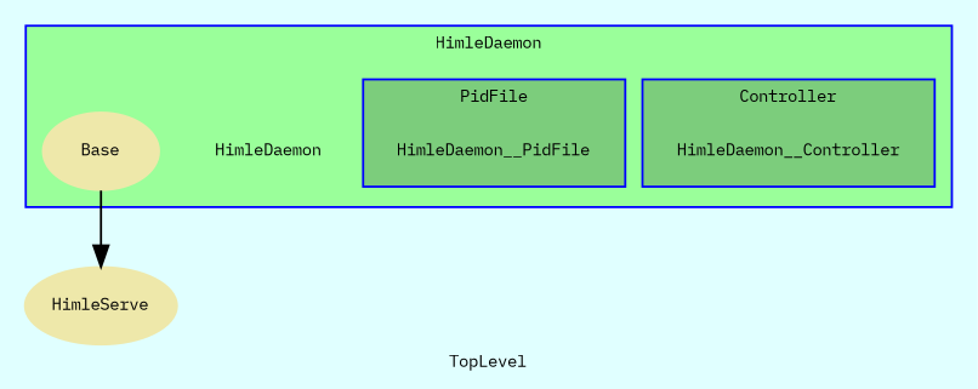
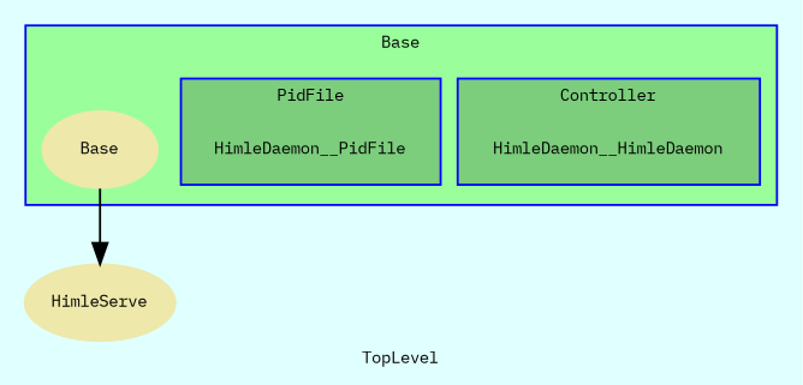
  digraph {
    bgcolor=lightcyan1
    compound=true
    fontname="IBM Plex Mono"
    fontsize=8
    label=TopLevel
    node [color=black fontname="IBM Plex Mono" fontsize=8 shape=plaintext]
-   HimleDaemon__Controller [height=0.01 width=0.75]
+   HimleDaemon__Controller [height=0.01 width=0.75 label=HimleDaemon__HimleDaemon]
    HimleDaemon__PidFile [height=0.01 width=0.75]
-   HimleDaemon [height=0.01 width=0.01]
    n4 [color=palegoldenrod fontcolor=black label=Base shape=ellipse style=filled]
    n5 [color=palegoldenrod fontcolor=black label=HimleServe shape=ellipse style=filled]
    subgraph cluster_1 {
      color=blue
      fillcolor=palegreen1
-     label=HimleDaemon
+     label=Base
      style=filled
-     HimleDaemon
      n4
      subgraph cluster_2 {
        color=blue
        fillcolor=palegreen3
        label=Controller
        style=filled
        HimleDaemon__Controller
      }
      subgraph cluster_3 {
        color=blue
        fillcolor=palegreen3
        label=PidFile
        style=filled
        HimleDaemon__PidFile
      }
    }
    n4 -> n5 [fontname="IBM Plex Mono"]
  }
